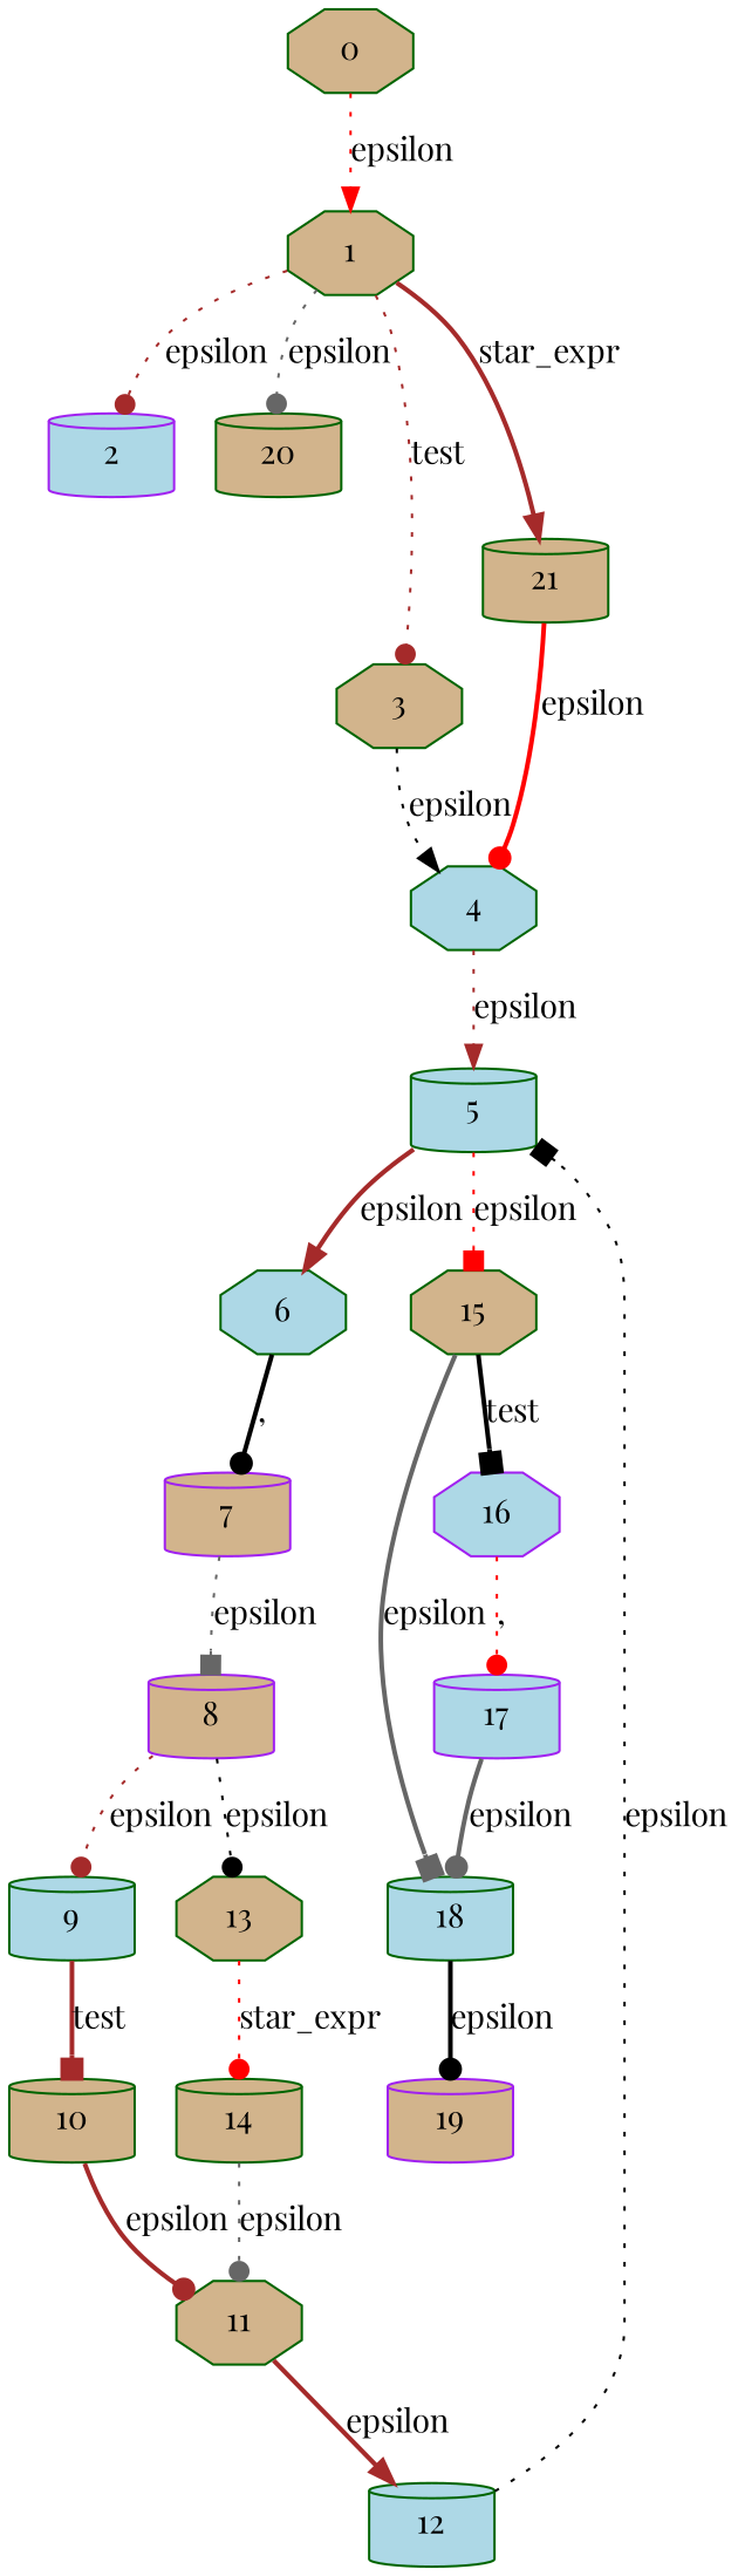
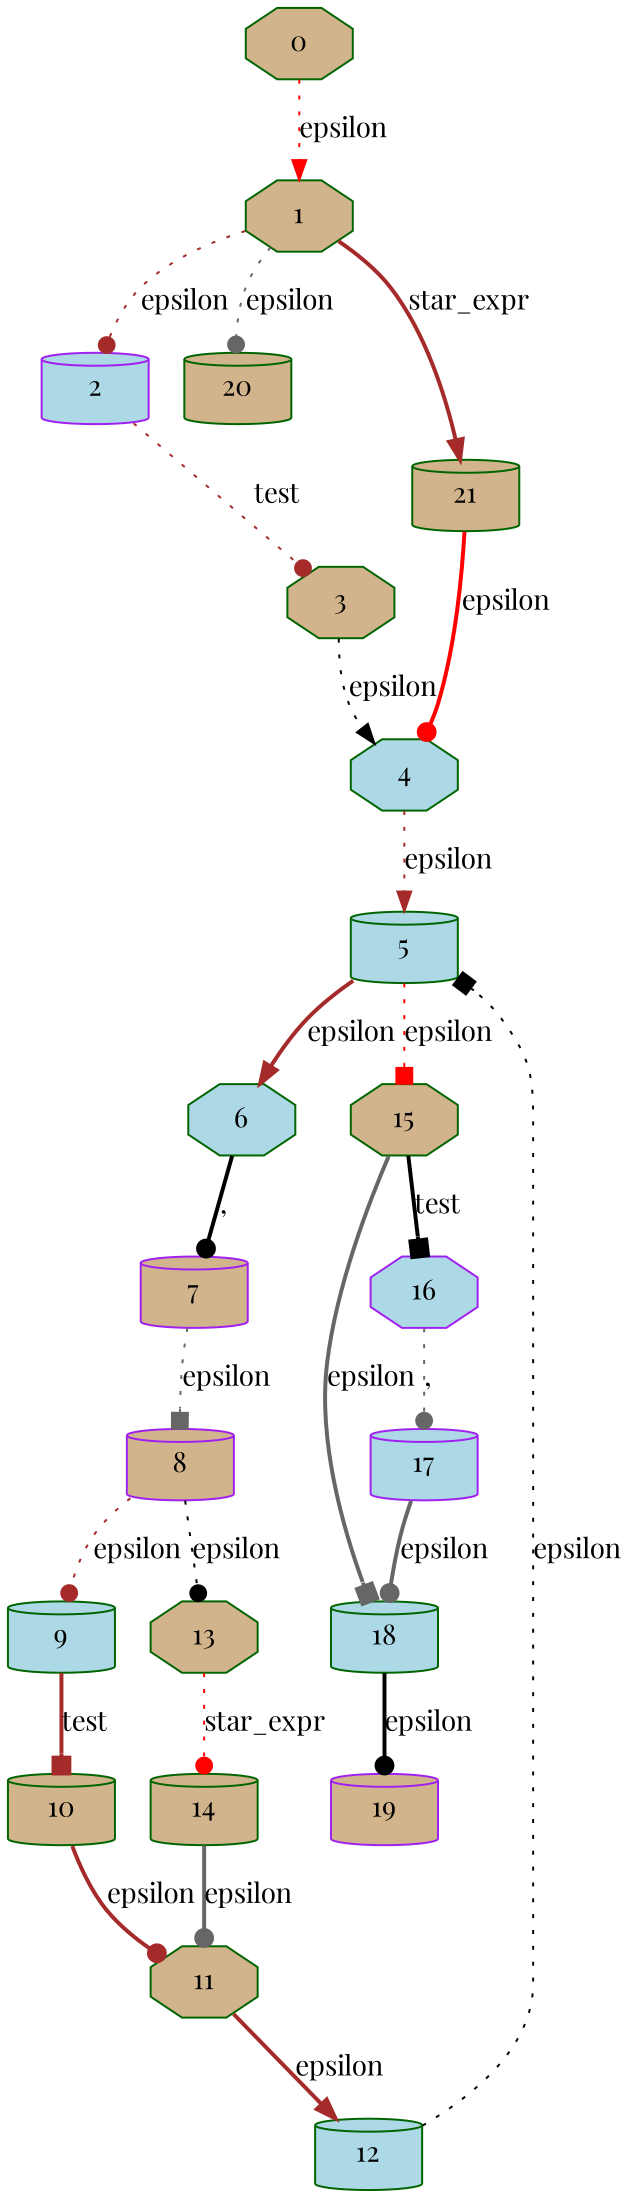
  digraph {
    fontname="Playfair Display"
    node [color=darkgreen fillcolor=tan fontname="Playfair Display" shape=cylinder style=filled]
    edge [arrowhead=dot color=brown fontname="Playfair Display" style=dotted]
    0 [shape=octagon]
    1 [shape=octagon]
    2 [color=purple fillcolor=lightblue]
    20
    21
    3 [shape=octagon]
    4 [fillcolor=lightblue shape=octagon]
    5 [fillcolor=lightblue]
    6 [fillcolor=lightblue shape=octagon]
    15 [shape=octagon]
    7 [color=purple]
    16 [color=purple fillcolor=lightblue shape=octagon]
    18 [fillcolor=lightblue]
    8 [color=purple]
    9 [fillcolor=lightblue]
    13 [shape=octagon]
    10
    14
    11 [shape=octagon]
    12 [fillcolor=lightblue]
    17 [color=purple fillcolor=lightblue]
    19 [color=purple]
    0 -> 1 [arrowhead=normal color=red label=epsilon]
    1 -> 2 [label=epsilon]
    1 -> 20 [color=gray40 label=epsilon]
    1 -> 21 [arrowhead=normal label=star_expr style=bold]
-   1 -> 3 [label=test]
+   2 -> 3 [label=test]
    21 -> 4 [color=red label=epsilon style=bold]
    3 -> 4 [arrowhead=normal color=black label=epsilon]
    4 -> 5 [arrowhead=normal label=epsilon]
    5 -> 6 [arrowhead=normal label=epsilon style=bold]
    5 -> 15 [arrowhead=box color=red label=epsilon]
    6 -> 7 [color=black label="," style=bold]
    15 -> 16 [arrowhead=box color=black label=test style=bold]
    15 -> 18 [arrowhead=box color=gray40 label=epsilon style=bold]
    7 -> 8 [arrowhead=box color=gray40 label=epsilon]
-   16 -> 17 [color=red label=","]
+   16 -> 17 [color=gray40 label=","]
    18 -> 19 [color=black label=epsilon style=bold]
    8 -> 9 [label=epsilon]
    8 -> 13 [color=black label=epsilon]
    9 -> 10 [arrowhead=box label=test style=bold]
    13 -> 14 [color=red label=star_expr]
    10 -> 11 [label=epsilon style=bold]
-   14 -> 11 [color=gray40 label=epsilon]
+   14 -> 11 [color=gray40 label=epsilon style=bold]
    11 -> 12 [arrowhead=normal label=epsilon style=bold]
    12 -> 5 [arrowhead=box color=black label=epsilon]
    17 -> 18 [color=gray40 label=epsilon style=bold]
  }
